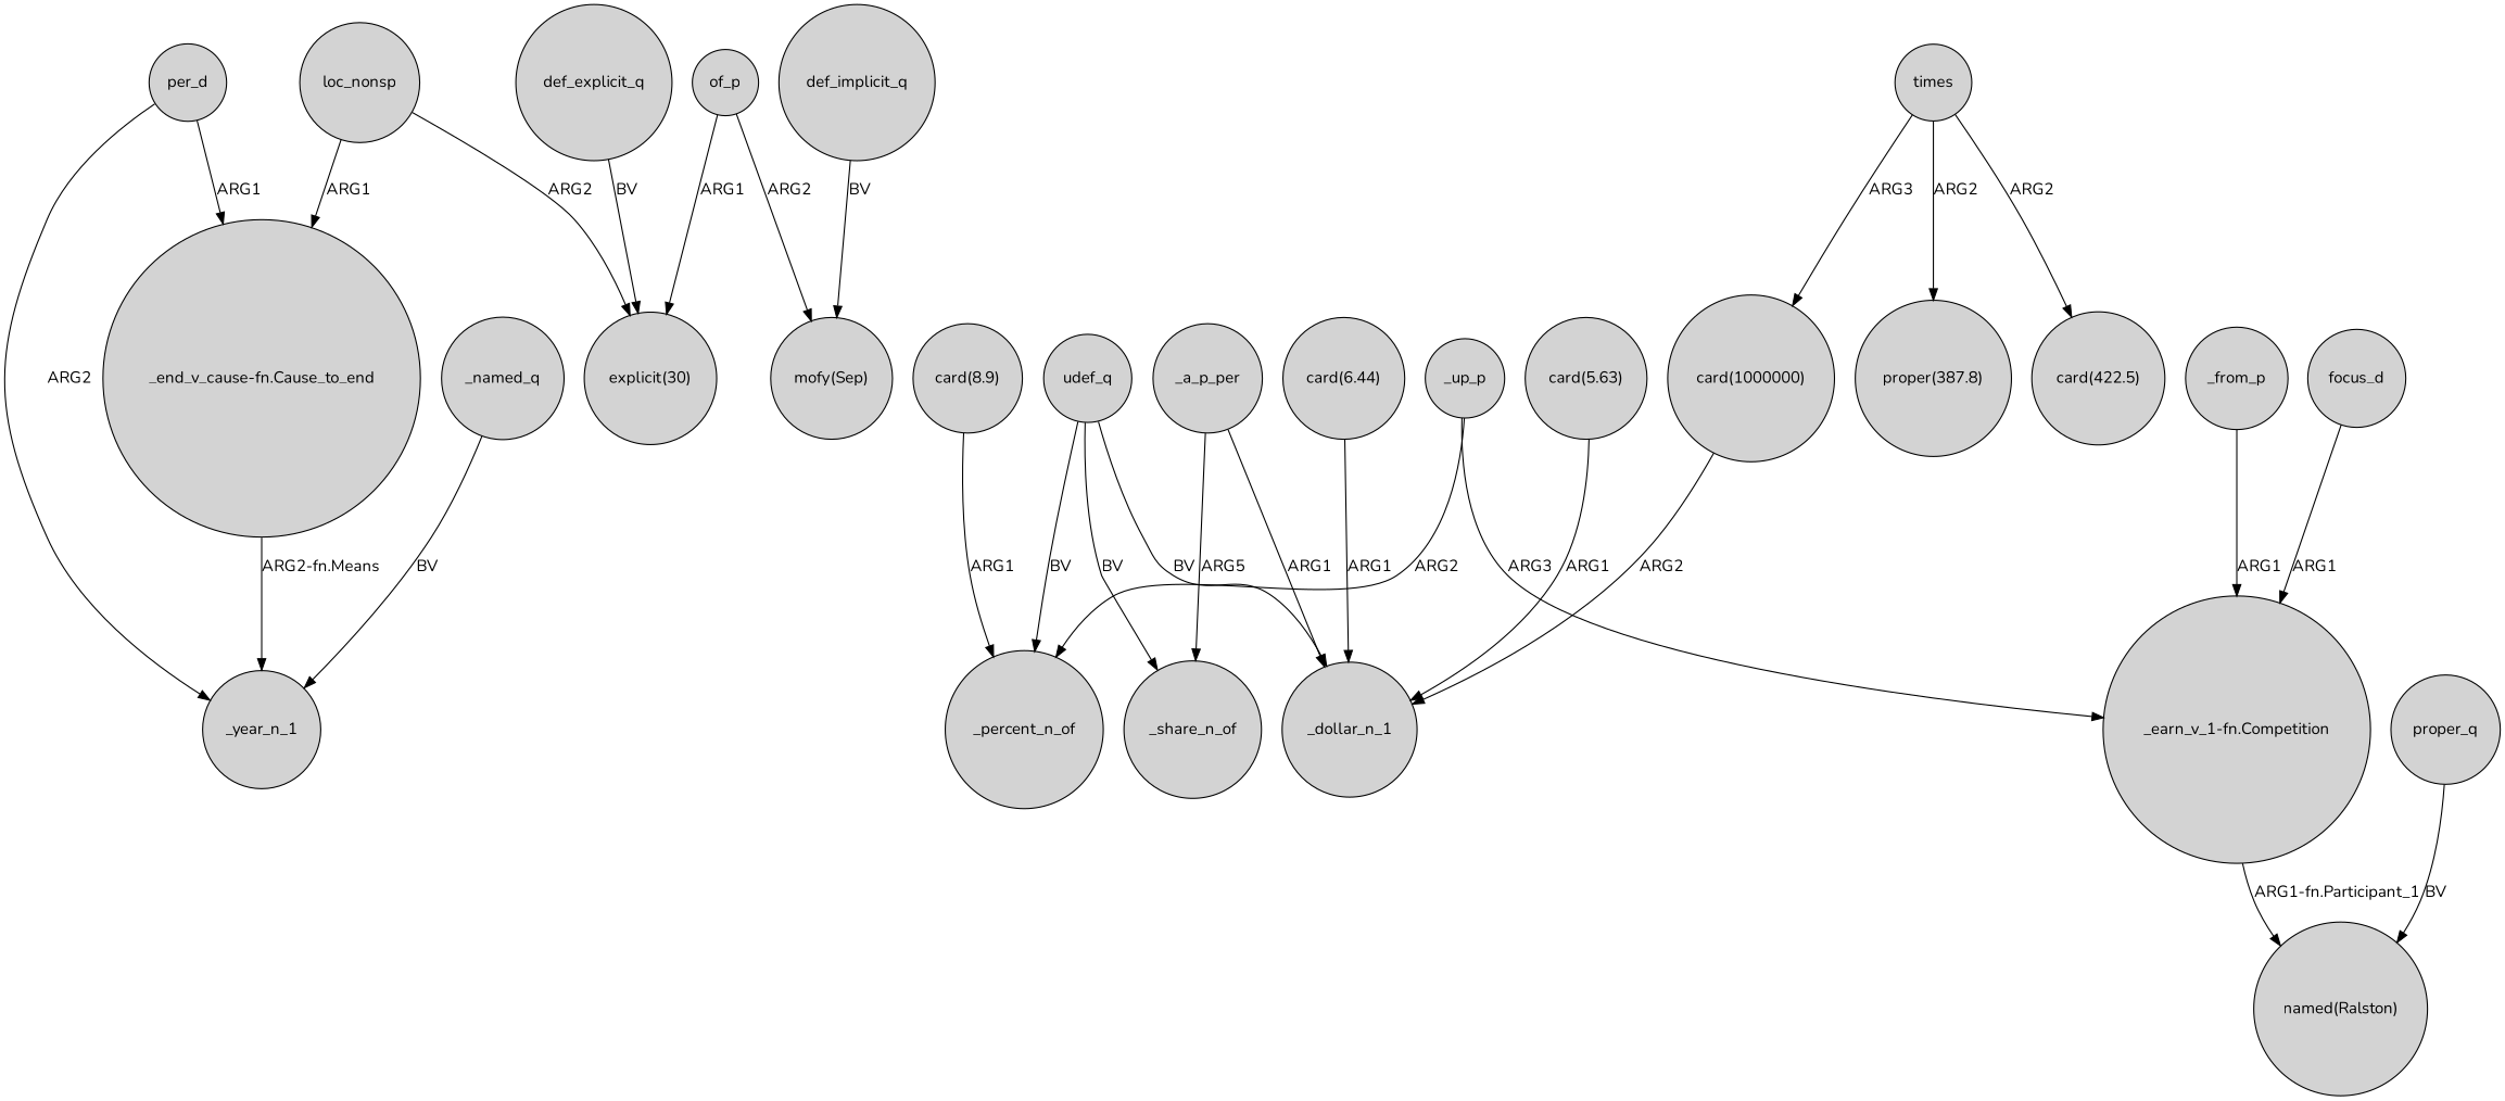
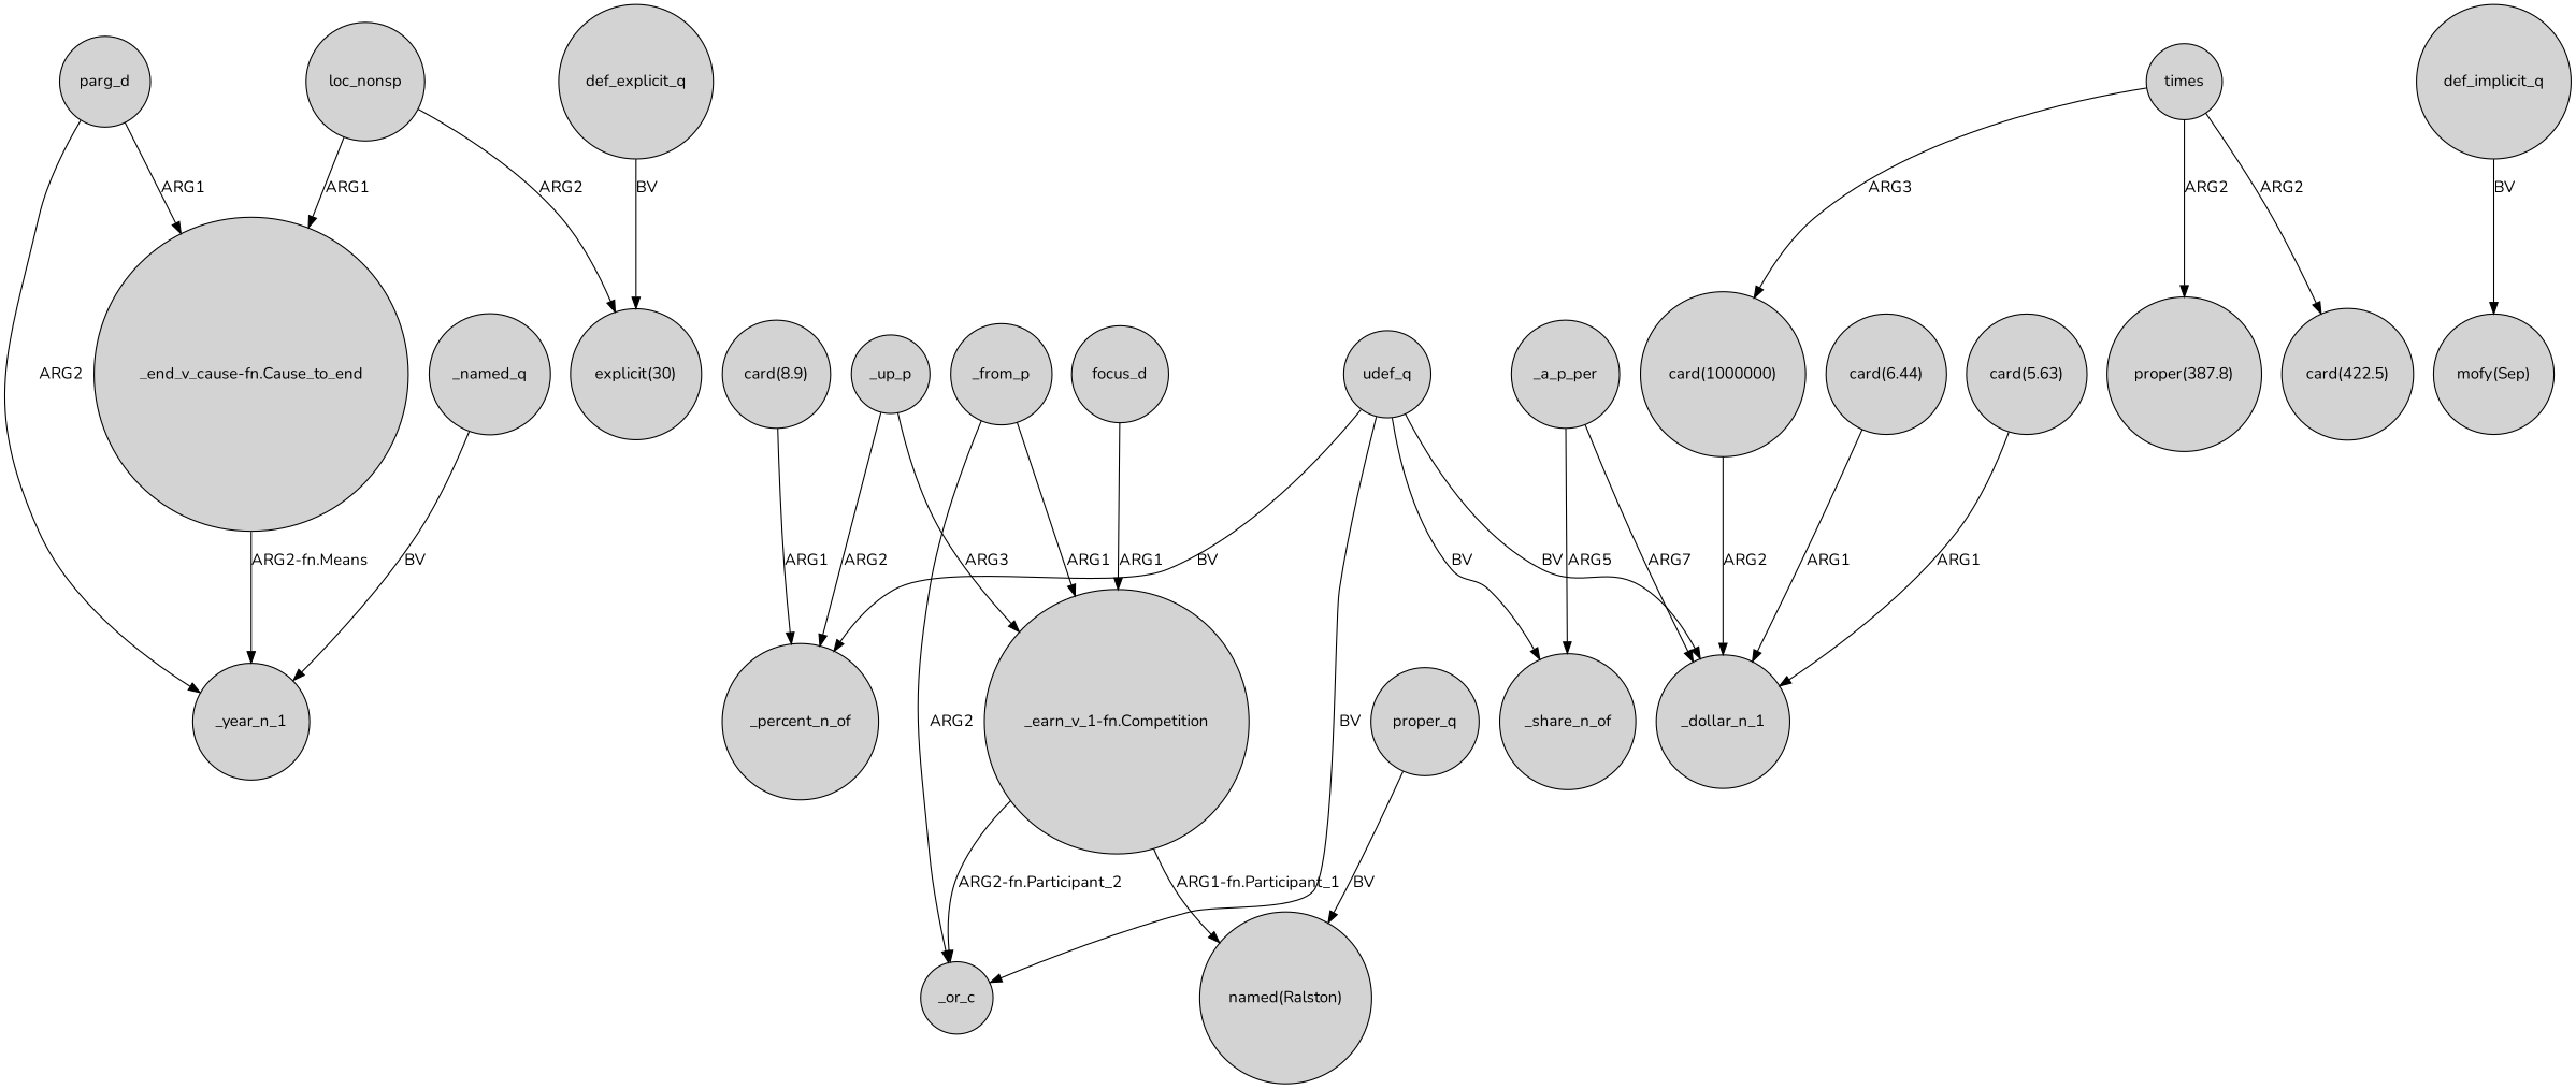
  digraph {
    fontname=Nunito
    node [fontname=Nunito shape=circle style=filled]
    edge [fontname=Nunito]
-   parg_d [label=per_d]
+   parg_d
    "_end_v_cause-fn.Cause_to_end"
    _year_n_1
    _up_p
    _percent_n_of
    "_earn_v_1-fn.Competition"
+   _or_c
    "named(Ralston)"
    _from_p
    n10 [label="proper(387.8)"]
    times
    "card(1000000)"
    "card(422.5)"
    _dollar_n_1
    def_implicit_q
    "mofy(Sep)"
    "card(8.9)"
    n18 [label="explicit(30)"]
    def_explicit_q
    proper_q
-   of_p
    udef_q
    _share_n_of
    _a_p_per
    n25 [label=_named_q]
    "card(6.44)"
    "card(5.63)"
    loc_nonsp
    focus_d
    parg_d -> "_end_v_cause-fn.Cause_to_end" [label=ARG1]
    parg_d -> _year_n_1 [label=ARG2]
    "_end_v_cause-fn.Cause_to_end" -> _year_n_1 [label="ARG2-fn.Means"]
    _up_p -> _percent_n_of [label=ARG2]
    _up_p -> "_earn_v_1-fn.Competition" [label=ARG3]
+   "_earn_v_1-fn.Competition" -> _or_c [label="ARG2-fn.Participant_2"]
    "_earn_v_1-fn.Competition" -> "named(Ralston)" [label="ARG1-fn.Participant_1"]
    _from_p -> "_earn_v_1-fn.Competition" [label=ARG1]
+   _from_p -> _or_c [label=ARG2]
    times -> n10 [label=ARG2]
    times -> "card(1000000)" [label=ARG3]
    times -> "card(422.5)" [label=ARG2]
    "card(1000000)" -> _dollar_n_1 [label=ARG2]
    def_implicit_q -> "mofy(Sep)" [label=BV]
    "card(8.9)" -> _percent_n_of [label=ARG1]
    def_explicit_q -> n18 [label=BV]
    proper_q -> "named(Ralston)" [label=BV]
-   of_p -> "mofy(Sep)" [label=ARG2]
-   of_p -> n18 [label=ARG1]
    udef_q -> _percent_n_of [label=BV]
+   udef_q -> _or_c [label=BV]
    udef_q -> _dollar_n_1 [label=BV]
    udef_q -> _share_n_of [label=BV]
-   _a_p_per -> _dollar_n_1 [label=ARG1]
+   _a_p_per -> _dollar_n_1 [label=ARG7]
    _a_p_per -> _share_n_of [label=ARG5]
    n25 -> _year_n_1 [label=BV]
    "card(6.44)" -> _dollar_n_1 [label=ARG1]
    "card(5.63)" -> _dollar_n_1 [label=ARG1]
    loc_nonsp -> "_end_v_cause-fn.Cause_to_end" [label=ARG1]
    loc_nonsp -> n18 [label=ARG2]
    focus_d -> "_earn_v_1-fn.Competition" [label=ARG1]
  }
